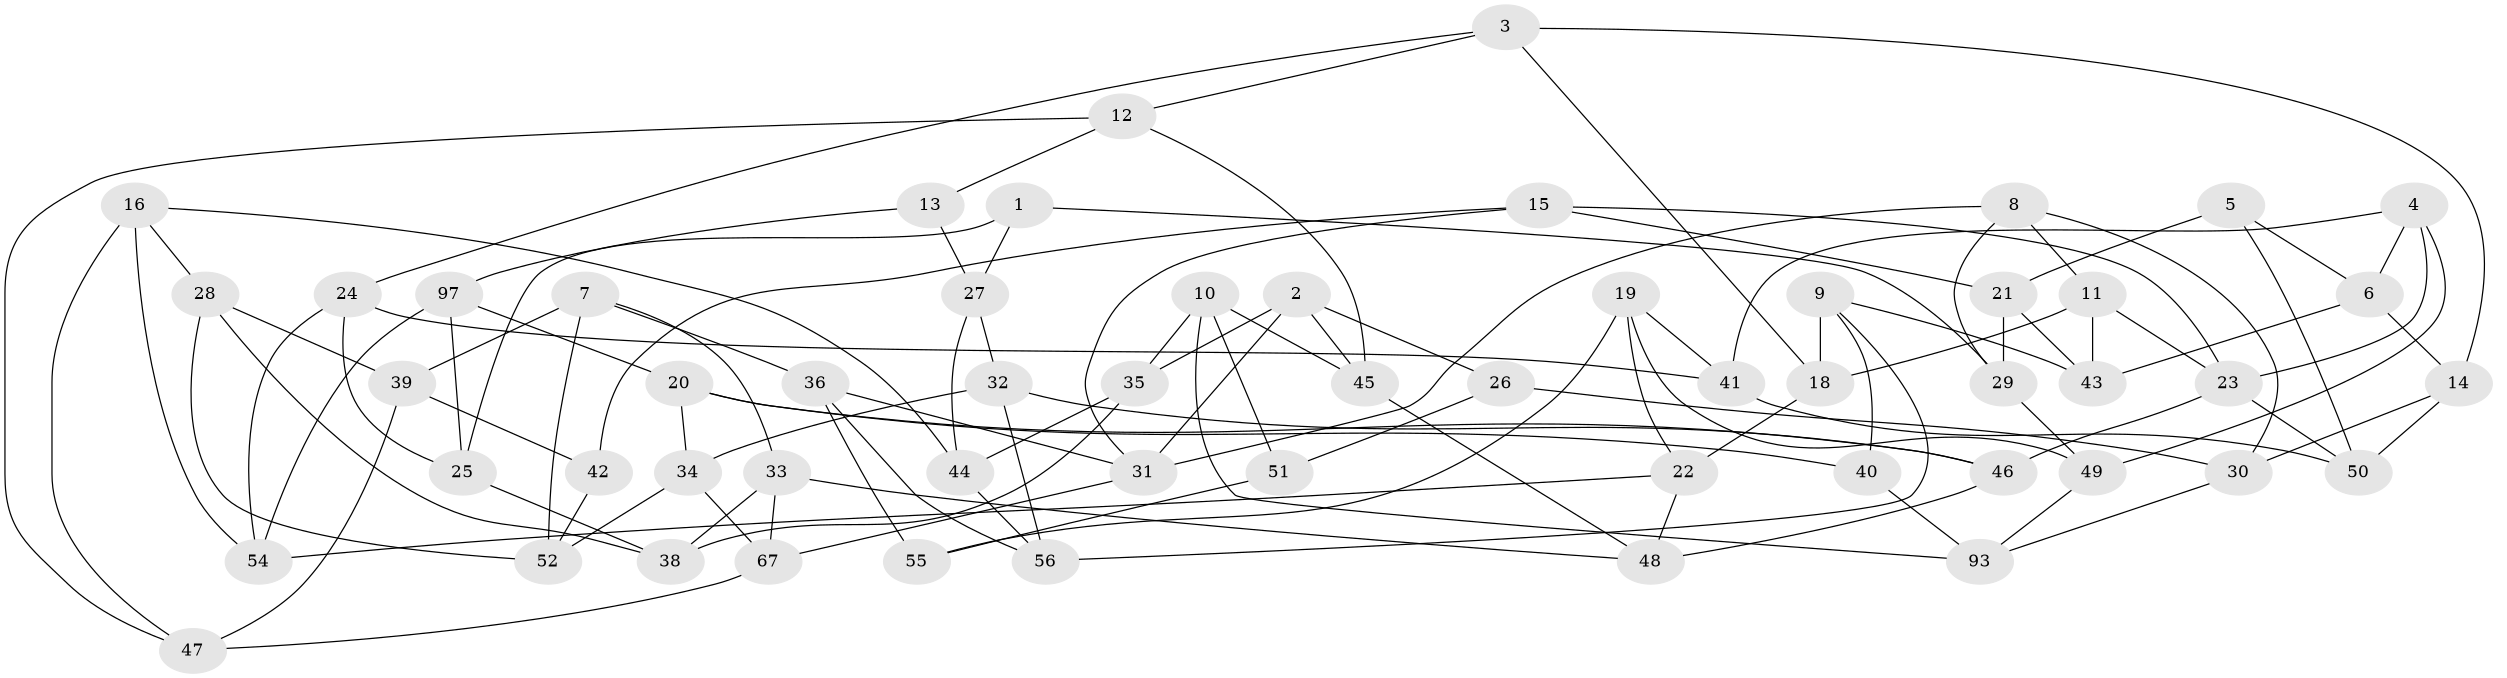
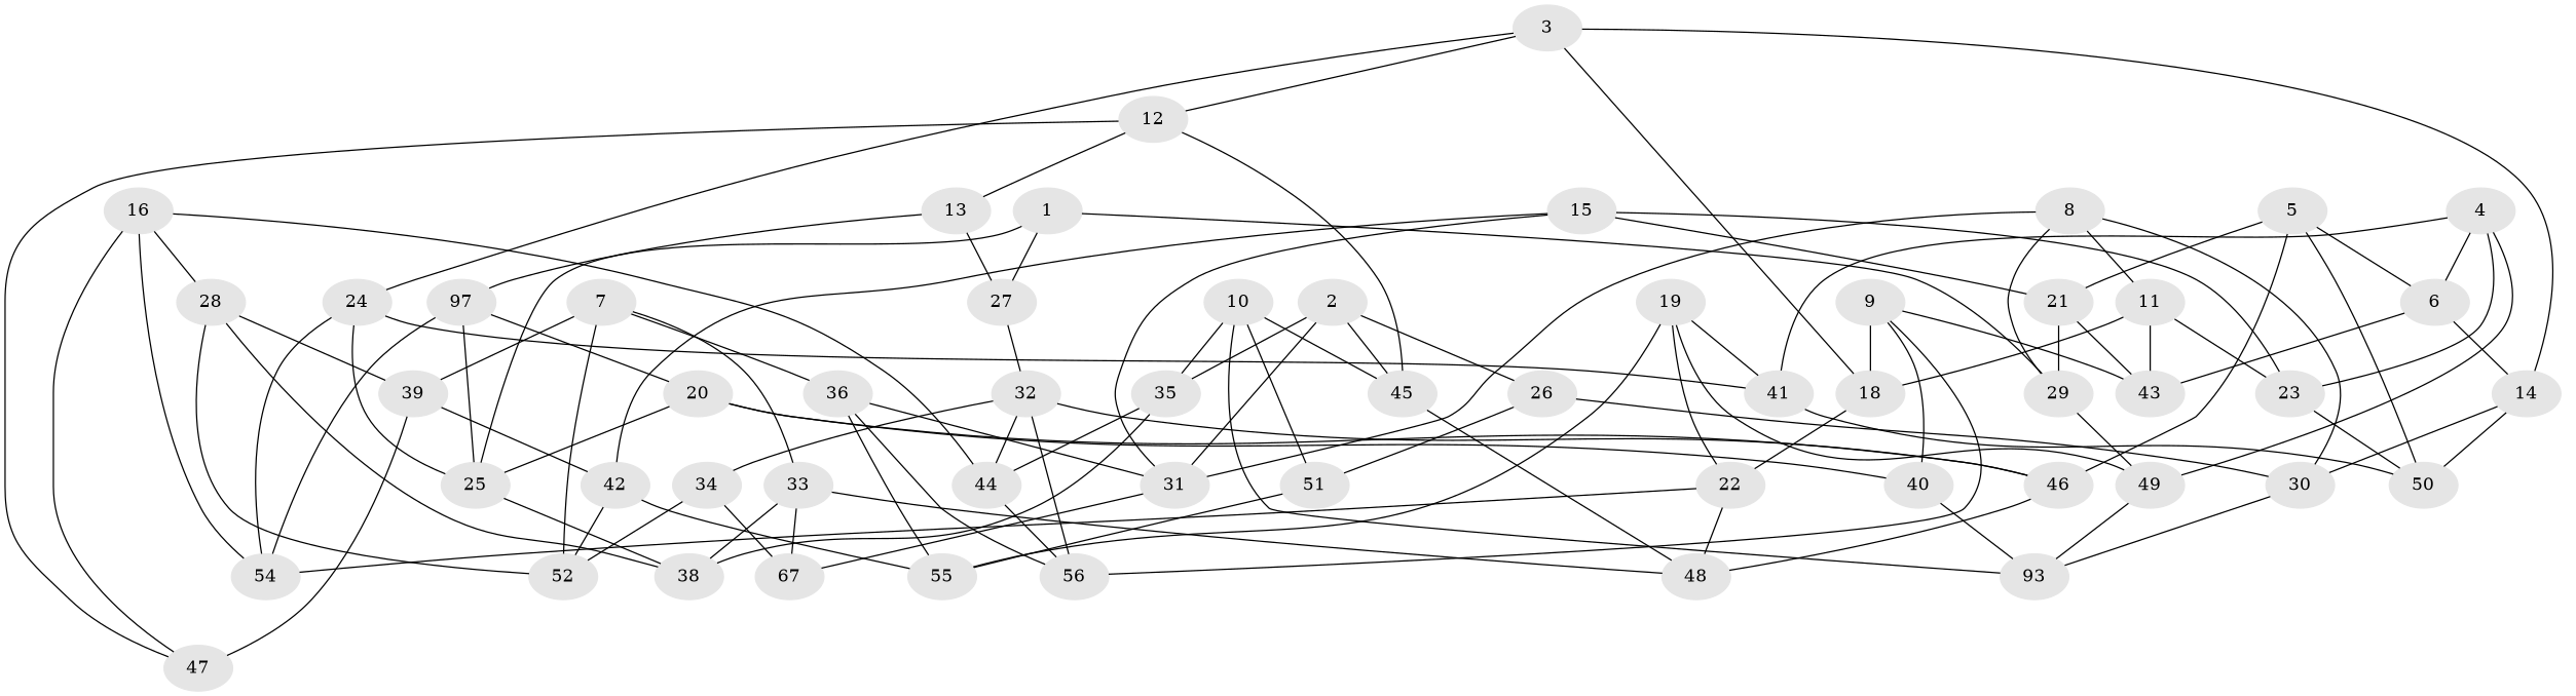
  graph {
    node [color=gray90 style=filled]
    1
    25
    27
    29
    38
    44
    32
    49
    51
    55
    2
    26
    31
    35
    45
    30
    n17 [label=67]
    48
    3
    12
    14
    18
    24
    13
    47
    50
    22
    41
    54
    4
    6
    23
    43
    n34 [label=93]
    5
    21
    46
    7
    33
    36
    39
    52
    56
    42
    8
    11
    9
    40
    10
    n50 [label=97]
    20
    15
    16
    28
    34
    19
    1 -- 25
    1 -- 27
    1 -- 29
    25 -- 38
-   27 -- 44
+   32 -- 44
    27 -- 32
    29 -- 49
    44 -- 56
    32 -- 46
    32 -- 56
    32 -- 34
    49 -- n34
    51 -- 55
    2 -- 26
    2 -- 31
    2 -- 35
    2 -- 45
    26 -- 51
    26 -- 30
    31 -- n17
    35 -- 38
    35 -- 44
    45 -- 48
    30 -- n34
-   n17 -- 47
    3 -- 12
    3 -- 14
    3 -- 18
    3 -- 24
    12 -- 45
    12 -- 13
    12 -- 47
    14 -- 30
    14 -- 50
    18 -- 22
    24 -- 25
    24 -- 41
    24 -- 54
    13 -- 27
    13 -- n50
    22 -- 48
    22 -- 54
    41 -- 50
    4 -- 49
    4 -- 41
    4 -- 6
    4 -- 23
    6 -- 14
    6 -- 43
    23 -- 50
    5 -- 50
    5 -- 6
    5 -- 21
-   23 -- 46
+   5 -- 46
    21 -- 29
    21 -- 43
    46 -- 48
    7 -- 33
    7 -- 36
    7 -- 39
    7 -- 52
    33 -- 38
    33 -- n17
    33 -- 48
    36 -- 55
    36 -- 31
    36 -- 56
    39 -- 47
    39 -- 42
+   42 -- 55
    42 -- 52
    8 -- 29
    8 -- 31
    8 -- 30
    8 -- 11
    11 -- 18
    11 -- 23
    11 -- 43
    9 -- 18
    9 -- 43
    9 -- 56
    9 -- 40
    40 -- n34
    10 -- 51
    10 -- 35
    10 -- 45
    10 -- n34
    n50 -- 25
    n50 -- 54
    n50 -- 20
    20 -- 46
    20 -- 40
-   20 -- 34
+   20 -- 25
    15 -- 31
    15 -- 23
    15 -- 21
    15 -- 42
    16 -- 44
    16 -- 47
    16 -- 54
    16 -- 28
    28 -- 38
    28 -- 39
    28 -- 52
    34 -- n17
    34 -- 52
    19 -- 49
    19 -- 55
    19 -- 22
    19 -- 41
  }
